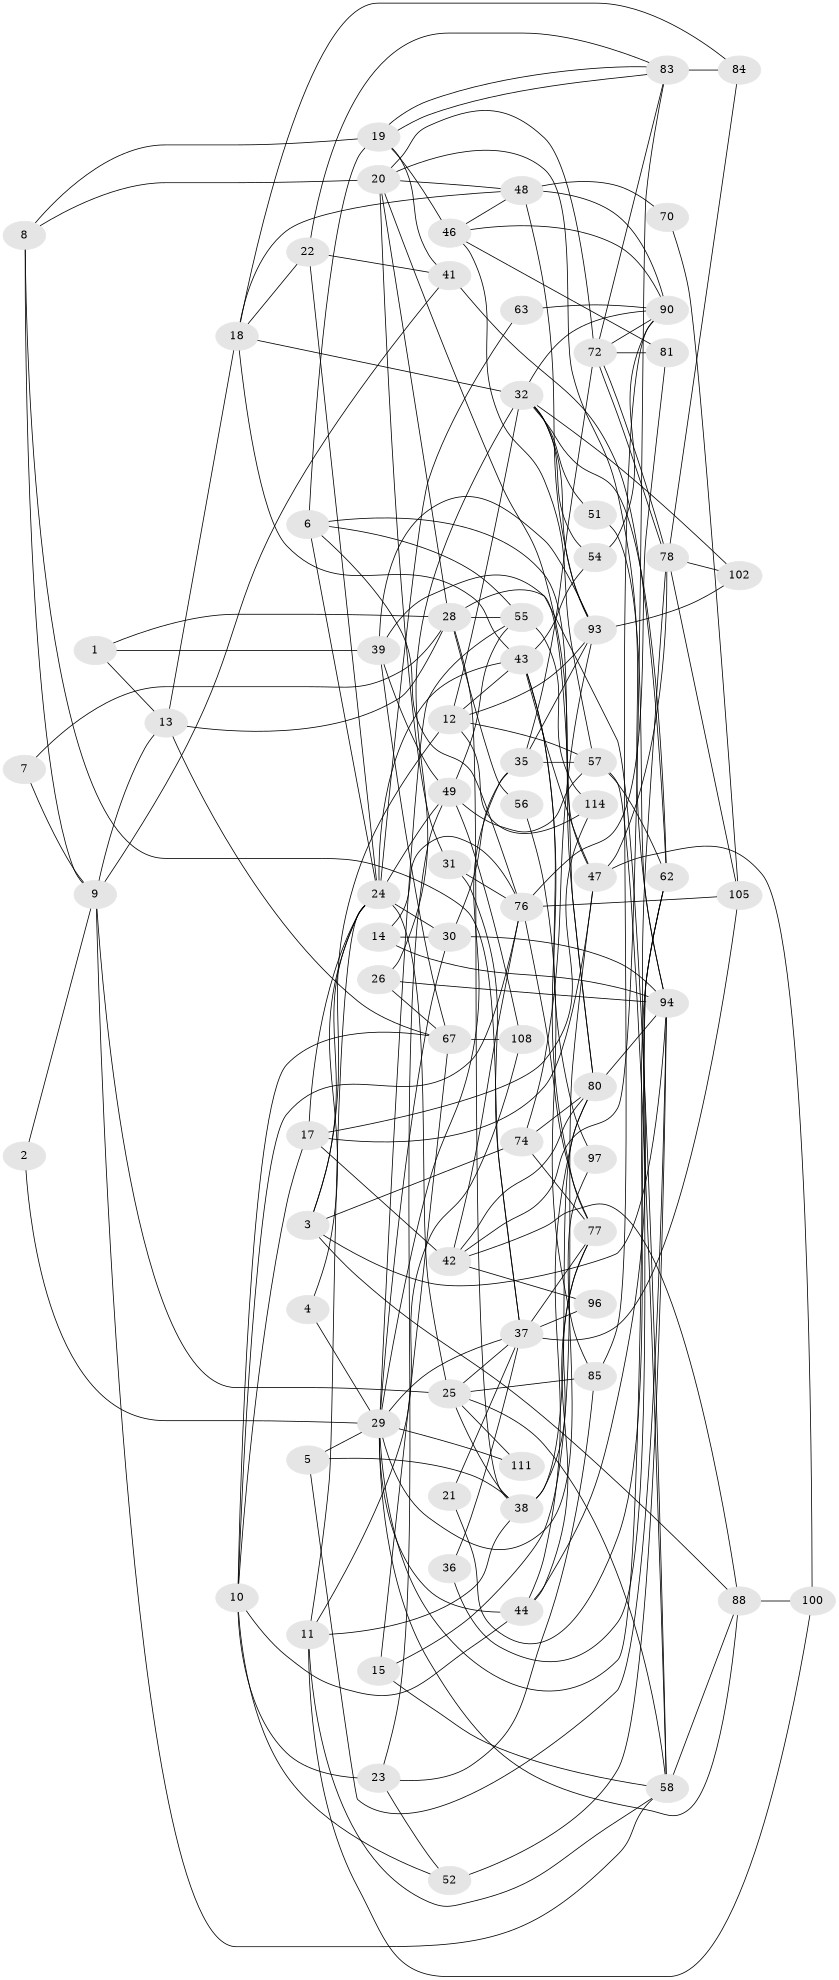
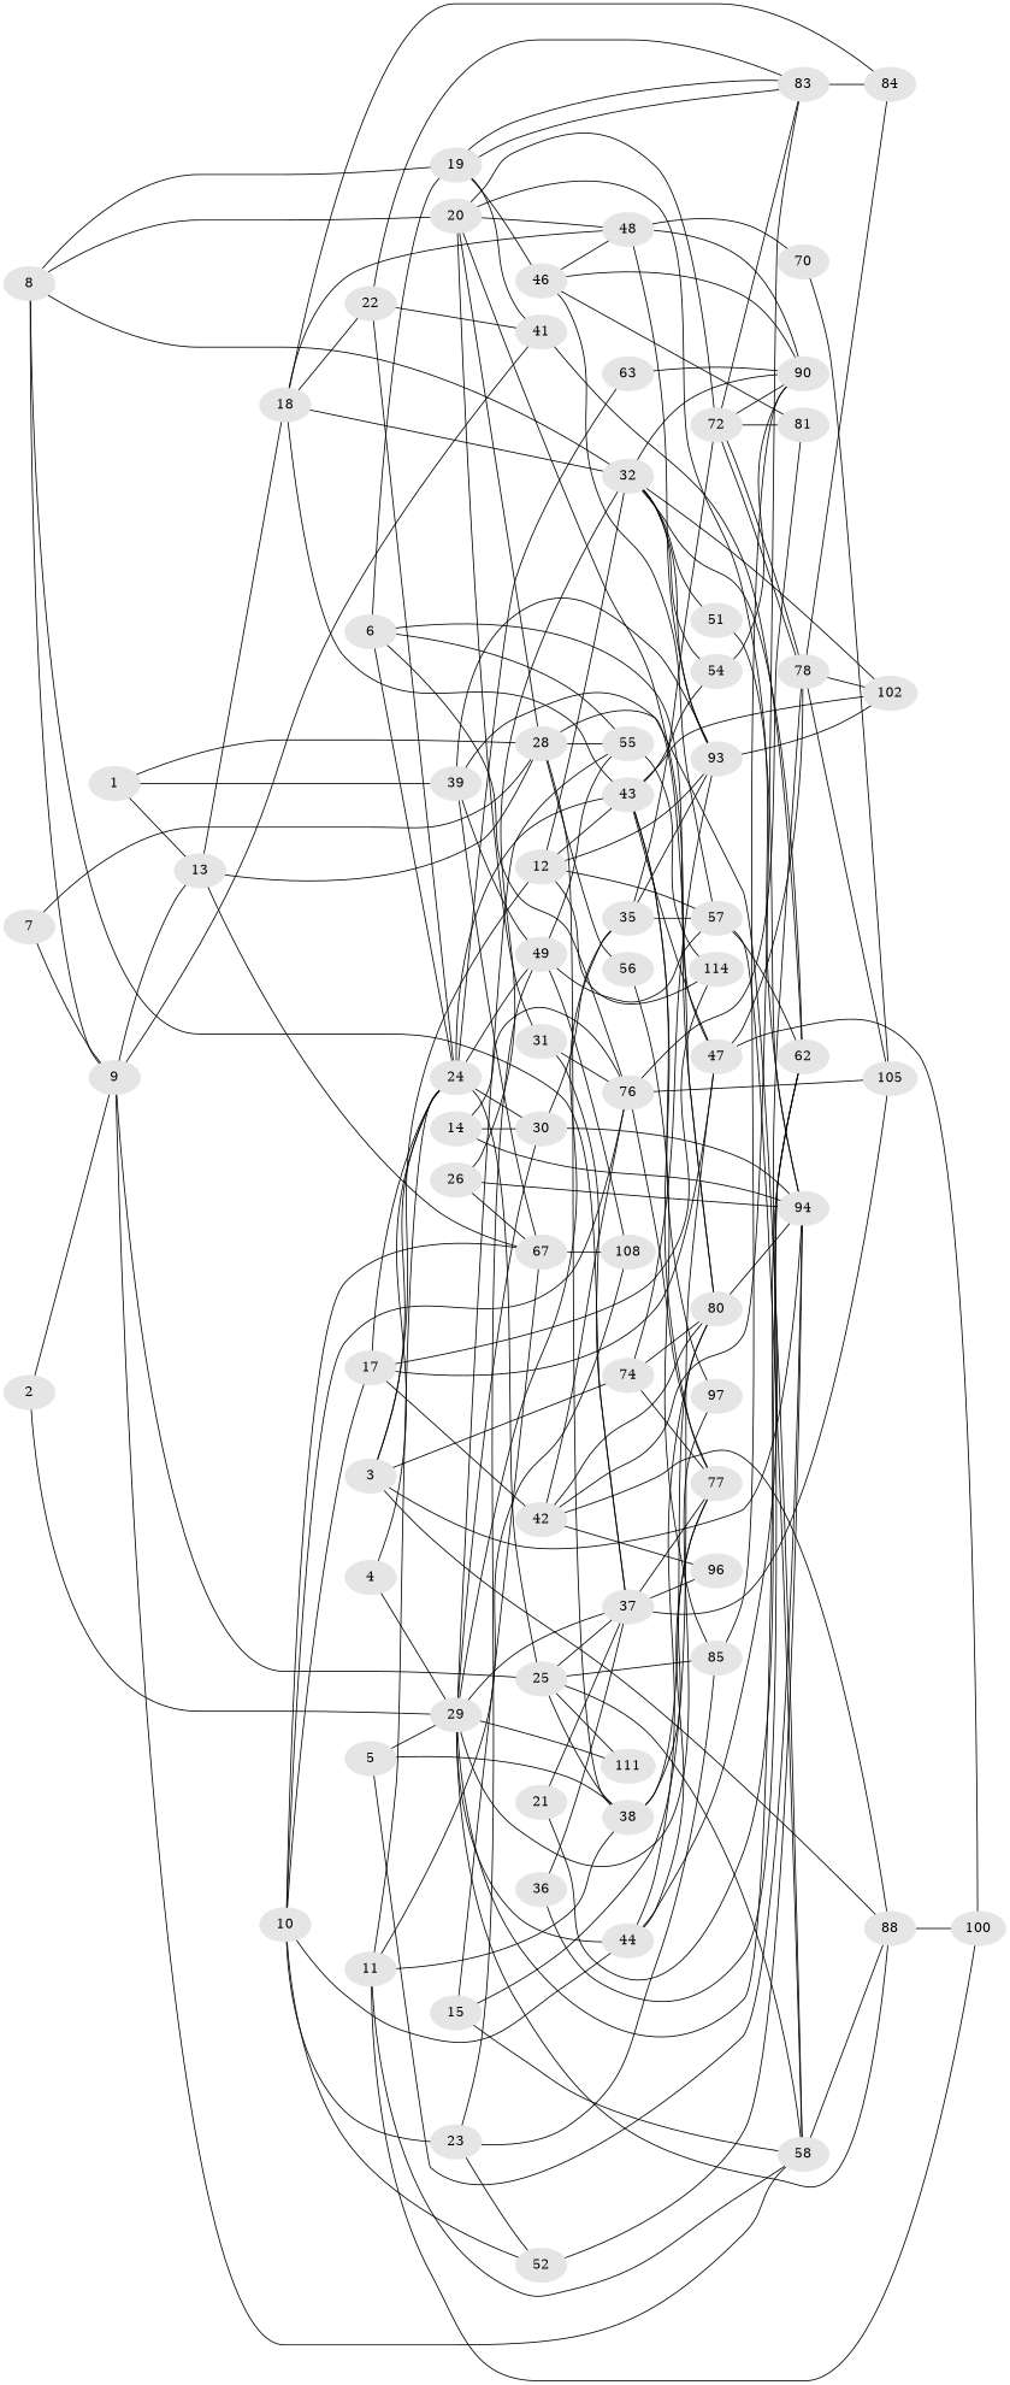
  graph {
    rankdir=LR
    node [color=gray90 style=filled]
    13 [super="+60"]
    28 [super="+101"]
    67 [super="+106"]
    18
    1
    39
    38 [super="+40"]
    55 [super="+73"]
    58 [super="+113"]
    56
    93 [super="+110"]
    80 [super="+103"]
    49 [super="+98"]
    9 [super="+34"]
    25 [super="+112"]
    41
    2
    29 [super="+69"]
    88
    37 [super="+95"]
    44 [super="+65"]
    30 [super="+71"]
    62 [super="+68"]
    111
    35 [super="+115"]
    97
    3 [super="+16"]
    12 [super="+59"]
    24 [super="+53"]
    74 [super="+109"]
    94 [super="+99"]
    32 [super="+91"]
    43 [super="+79"]
    57 [super="+66"]
    114
    63
    77
    100
    4
    5
    19 [super="+27"]
    46
    83
    6
    47 [super="+82"]
    76 [super="+89"]
    78 [super="+116"]
    105
    81
    7
    8 [super="+50"]
    20 [super="+86"]
    48
    31
    72 [super="+75"]
    51
    54
    90 [super="+104"]
    102
    96
    85 [super="+107"]
    10 [super="+92"]
    17 [super="+45"]
    23
    52
    42 [super="+64"]
    108
    11 [super="+117"]
    22 [super="+61"]
    84 [super="+87"]
    14
    15
    70
    21
    26
    36
    13 -- 28
    13 -- 67
    13 -- 18
    28 -- 38
    28 -- 55
    28 -- 58
    28 -- 56
    67 -- 108
    18 -- 32
    18 -- 43
    18 -- 48
    18 -- 22
    18 -- 84
    1 -- 13
    1 -- 28
    1 -- 39
    39 -- 67
    39 -- 93
    39 -- 80
    39 -- 49
    38 -- 80
    38 -- 77
    55 -- 114
    58 -- 88
    56 -- 85
    93 -- 102
    80 -- 94
    49 -- 55
    49 -- 57
    49 -- 108
    9 -- 13
    9 -- 58
    9 -- 25
    9 -- 41
    25 -- 38
    25 -- 58
    25 -- 37
    25 -- 111
    25 -- 85
    41 -- 62
    2 -- 9
    2 -- 29
    29 -- 55
    29 -- 88
    29 -- 37
    29 -- 44
    29 -- 30
    29 -- 62
    29 -- 111
    29 -- 35
    29 -- 97
    88 -- 100
    37 -- 77
    37 -- 105
    37 -- 96
    44 -- 80
    44 -- 77
    44 -- 78
    30 -- 35
    30 -- 94
    35 -- 93
    35 -- 57
    35 -- 72
    3 -- 88
    3 -- 12
    3 -- 24
    3 -- 74
    3 -- 94
    12 -- 93
    12 -- 32
    12 -- 43
    12 -- 57
    12 -- 114
    24 -- 49
    24 -- 25
    24 -- 30
    24 -- 43
    24 -- 63
    74 -- 93
    74 -- 80
    74 -- 77
    32 -- 93
    32 -- 62
    32 -- 51 [weight=2]
    32 -- 54
    32 -- 90
    32 -- 102
    43 -- 97
    43 -- 77
    43 -- 47
    43 -- 54
+   43 -- 102
    57 -- 58
    57 -- 62
    63 -- 90
    4 -- 29
    4 -- 24
    5 -- 38
    5 -- 29
    5 -- 94
    19 -- 41
    19 -- 46
    19 -- 83
    19 -- 83
    46 -- 57
    46 -- 81
    46 -- 48
    46 -- 90
    83 -- 84
    6 -- 55
    6 -- 24
    6 -- 19
    6 -- 47
    6 -- 76
    47 -- 100
    47 -- 78
    76 -- 77
    76 -- 105
    76 -- 81
    78 -- 105
    78 -- 102
    78 -- 84
    7 -- 28
    7 -- 9
    8 -- 9
    8 -- 37
+   8 -- 32
    8 -- 19 [weight=2]
    8 -- 20
    20 -- 28
    20 -- 80
    20 -- 94
    20 -- 48
    20 -- 31
    20 -- 72
    48 -- 93
    48 -- 90
    48 -- 70
    31 -- 37
    31 -- 76
    72 -- 83
    72 -- 78
    72 -- 78
    72 -- 81
    72 -- 90
    51 -- 94
    54 -- 90
    85 -- 90
    10 -- 67
    10 -- 44
    10 -- 76
    10 -- 17
    10 -- 23
    10 -- 52
    17 -- 24
    17 -- 114
    17 -- 47
    17 -- 42
    23 -- 49
    23 -- 85
    23 -- 52
    52 -- 94
    42 -- 80
    42 -- 88
    42 -- 83
    42 -- 76
    42 -- 96
    11 -- 38
    11 -- 58
    11 -- 24
    11 -- 100
    11 -- 108
    22 -- 41
    22 -- 24
    22 -- 83
    14 -- 30
    14 -- 94
    14 -- 76
    15 -- 67
    15 -- 58
    15 -- 47
    70 -- 105
    21 -- 37
    21 -- 62
    26 -- 67
    26 -- 94
    26 -- 32
    36 -- 37
    36 -- 62
  }
